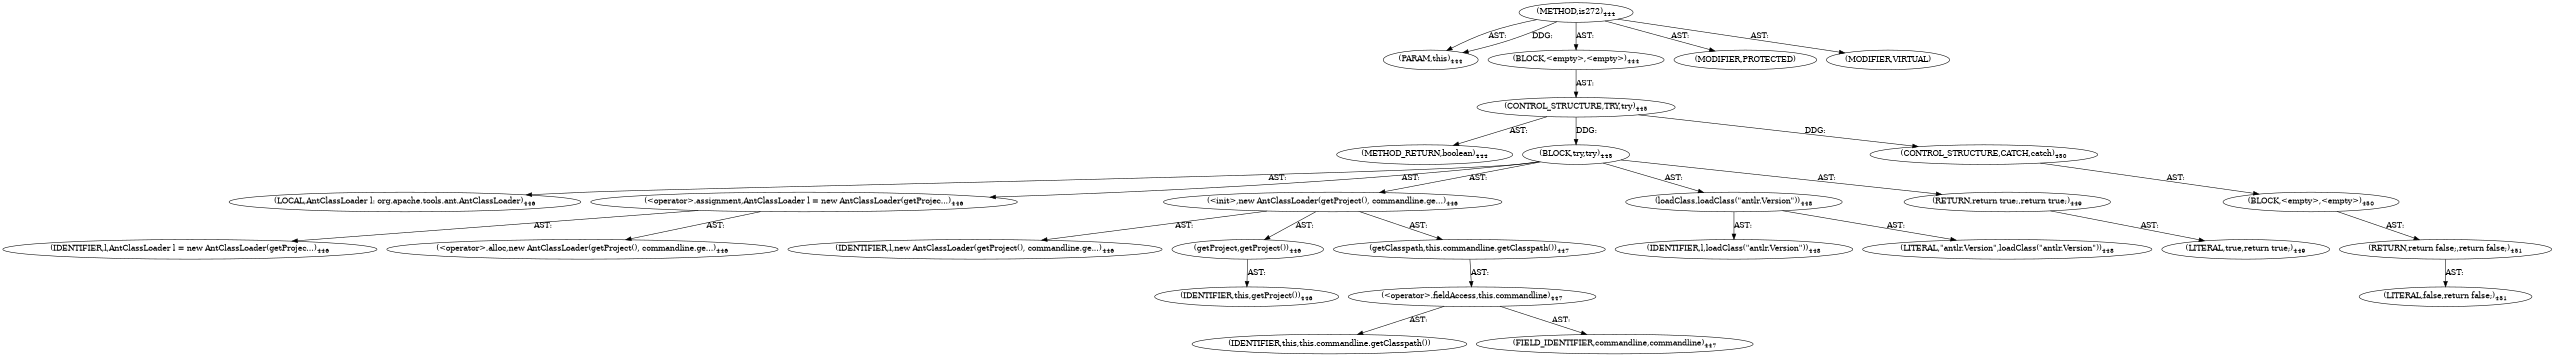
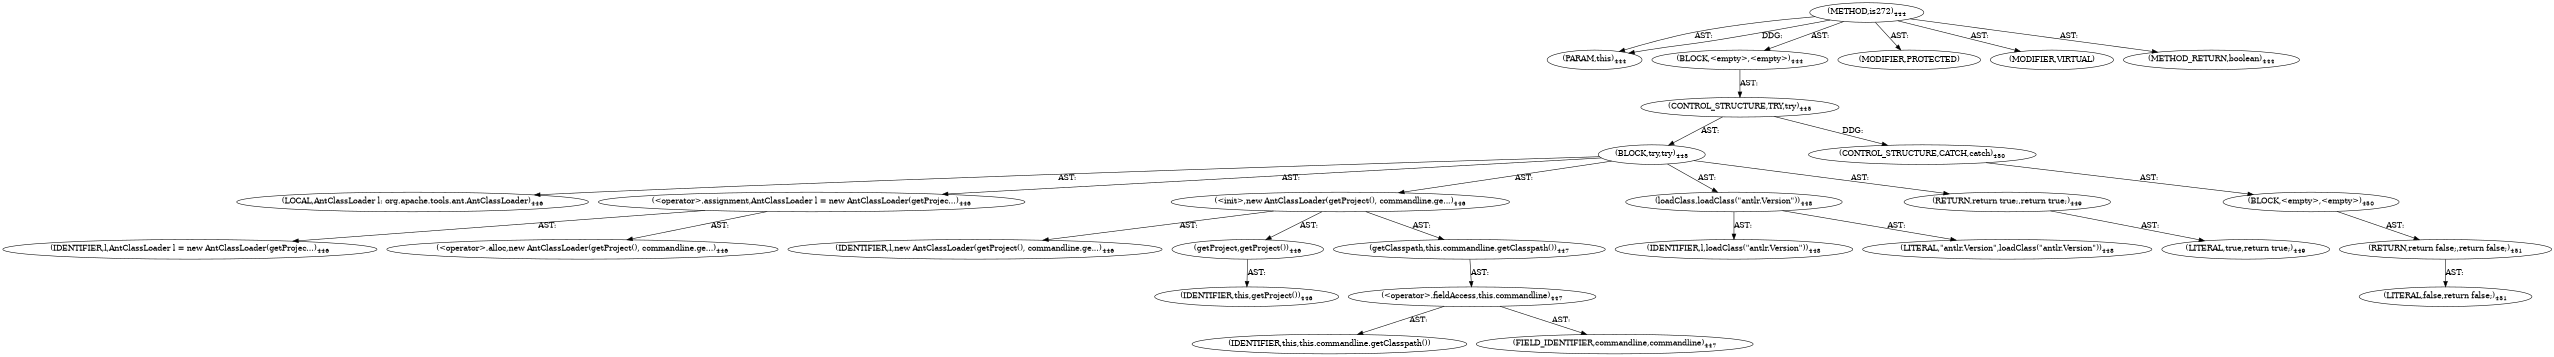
  digraph {
    n1 [label=<(METHOD,is272)<SUB>444</SUB>>]
    n2 [label=<(PARAM,this)<SUB>444</SUB>>]
    n3 [label=<(BLOCK,&lt;empty&gt;,&lt;empty&gt;)<SUB>444</SUB>>]
    n4 [label=<(MODIFIER,PROTECTED)>]
    n5 [label=<(MODIFIER,VIRTUAL)>]
    n6 [label=<(METHOD_RETURN,boolean)<SUB>444</SUB>>]
    n7 [label=<(CONTROL_STRUCTURE,TRY,try)<SUB>445</SUB>>]
    n8 [label=<(BLOCK,try,try)<SUB>445</SUB>>]
    n9 [label=<(CONTROL_STRUCTURE,CATCH,catch)<SUB>450</SUB>>]
    n10 [label=<(LOCAL,AntClassLoader l: org.apache.tools.ant.AntClassLoader)<SUB>446</SUB>>]
    n11 [label=<(&lt;operator&gt;.assignment,AntClassLoader l = new AntClassLoader(getProjec...)<SUB>446</SUB>>]
    n12 [label=<(&lt;init&gt;,new AntClassLoader(getProject(), commandline.ge...)<SUB>446</SUB>>]
    n13 [label=<(loadClass,loadClass(&quot;antlr.Version&quot;))<SUB>448</SUB>>]
    n14 [label=<(RETURN,return true;,return true;)<SUB>449</SUB>>]
    n15 [label=<(BLOCK,&lt;empty&gt;,&lt;empty&gt;)<SUB>450</SUB>>]
    n16 [label=<(IDENTIFIER,l,AntClassLoader l = new AntClassLoader(getProjec...)<SUB>446</SUB>>]
    n17 [label=<(&lt;operator&gt;.alloc,new AntClassLoader(getProject(), commandline.ge...)<SUB>446</SUB>>]
    n18 [label=<(IDENTIFIER,l,new AntClassLoader(getProject(), commandline.ge...)<SUB>446</SUB>>]
    n19 [label=<(getProject,getProject())<SUB>446</SUB>>]
    n20 [label=<(getClasspath,this.commandline.getClasspath())<SUB>447</SUB>>]
    n21 [label=<(IDENTIFIER,l,loadClass(&quot;antlr.Version&quot;))<SUB>448</SUB>>]
    n22 [label=<(LITERAL,&quot;antlr.Version&quot;,loadClass(&quot;antlr.Version&quot;))<SUB>448</SUB>>]
    n23 [label=<(LITERAL,true,return true;)<SUB>449</SUB>>]
    n24 [label=<(IDENTIFIER,this,getProject())<SUB>446</SUB>>]
    n25 [label=<(&lt;operator&gt;.fieldAccess,this.commandline)<SUB>447</SUB>>]
    n26 [label=<(IDENTIFIER,this,this.commandline.getClasspath())>]
    n27 [label=<(FIELD_IDENTIFIER,commandline,commandline)<SUB>447</SUB>>]
    n28 [label=<(RETURN,return false;,return false;)<SUB>451</SUB>>]
    n29 [label=<(LITERAL,false,return false;)<SUB>451</SUB>>]
    n1 -> n2 [label="AST: "]
    n1 -> n2 [label="DDG: "]
    n1 -> n3 [label="AST: "]
    n1 -> n4 [label="AST: "]
    n1 -> n5 [label="AST: "]
-   n7 -> n6 [label="AST: "]
+   n1 -> n6 [label="AST: "]
    n3 -> n7 [label="AST: "]
-   n7 -> n8 [label="DDG: "]
+   n7 -> n8 [label="AST: "]
    n7 -> n9 [label="DDG: "]
    n8 -> n10 [label="AST: "]
    n8 -> n11 [label="AST: "]
    n8 -> n12 [label="AST: "]
    n8 -> n13 [label="AST: "]
    n8 -> n14 [label="AST: "]
    n9 -> n15 [label="AST: "]
    n11 -> n16 [label="AST: "]
    n11 -> n17 [label="AST: "]
    n12 -> n18 [label="AST: "]
    n12 -> n19 [label="AST: "]
    n12 -> n20 [label="AST: "]
    n13 -> n21 [label="AST: "]
    n13 -> n22 [label="AST: "]
    n14 -> n23 [label="AST: "]
    n15 -> n28 [label="AST: "]
    n19 -> n24 [label="AST: "]
    n20 -> n25 [label="AST: "]
    n25 -> n26 [label="AST: "]
    n25 -> n27 [label="AST: "]
    n28 -> n29 [label="AST: "]
  }
